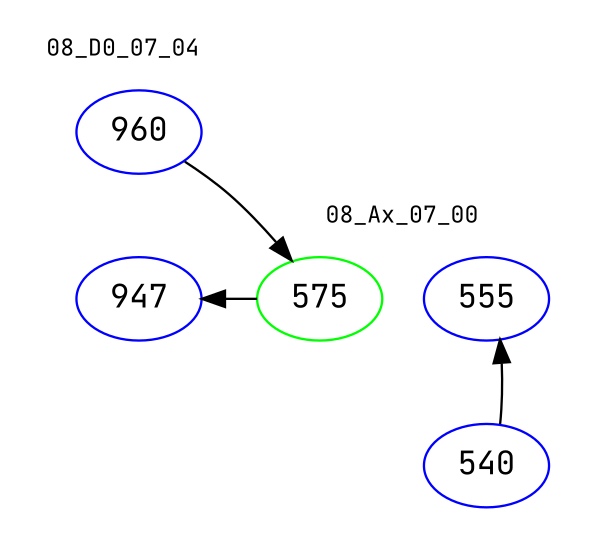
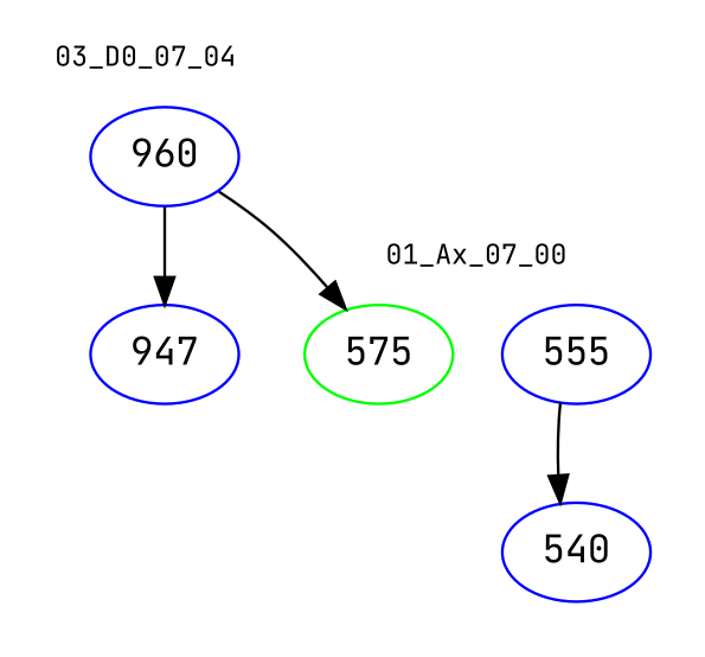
  digraph {
    fontname="JetBrains Mono"
    node [color=blue fontname="JetBrains Mono"]
    edge [color=black fontname="JetBrains Mono"]
    n1 [label=555]
    n2 [label=540]
    n3 [color=green label=575]
    n4 [label=960]
    n5 [label=947]
    subgraph cluster_1 {
      color=white
      fontsize=10
-     label="08_Ax_07_00"
+     label="01_Ax_07_00"
      n1
      n2
      n3
    }
    subgraph cluster_2 {
      color=white
      fontsize=10
-     label="08_D0_07_04"
+     label="03_D0_07_04"
      n4
      n5
    }
-   n2 -> n1
+   n1 -> n2
    n4 -> n3
-   n3 -> n5
+   n4 -> n5
  }
